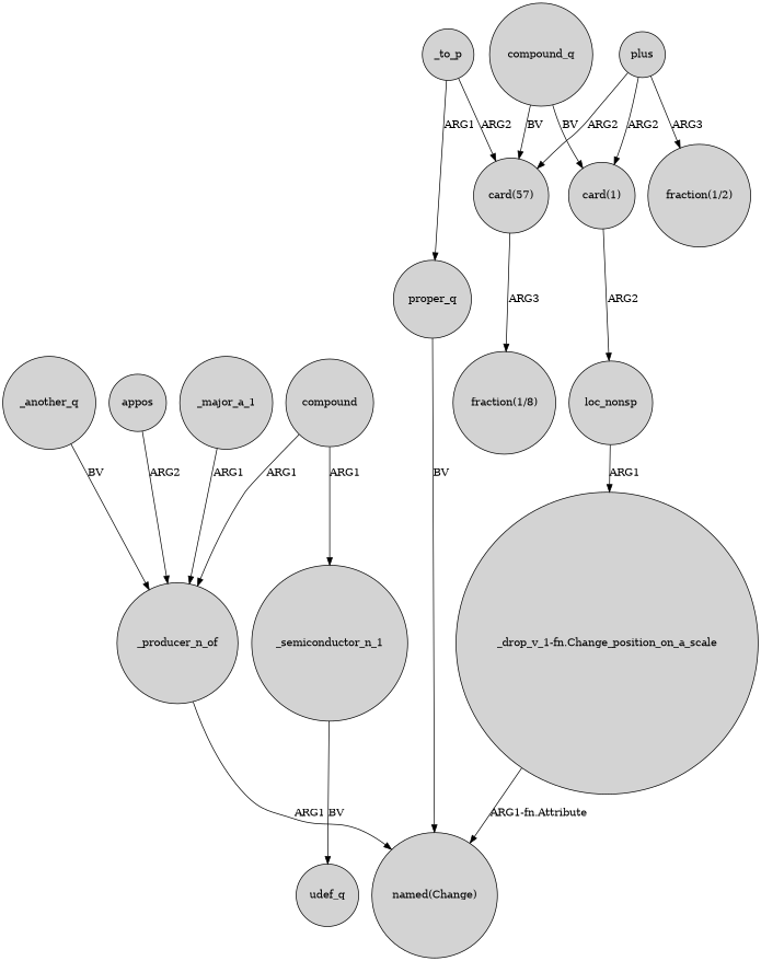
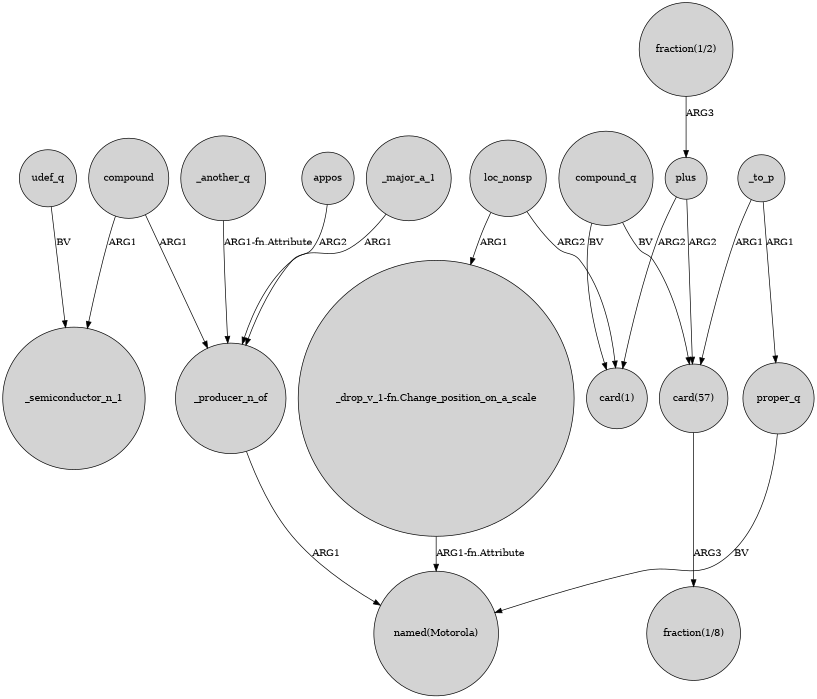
  digraph {
    node [shape=circle style=filled]
    proper_q
-   "named(Motorola)" [label="named(Change)"]
+   "named(Motorola)"
    n3 [label=compound_q]
    "card(57)"
    "card(1)"
    "fraction(1/8)"
    appos
    _producer_n_of
    loc_nonsp
    "_drop_v_1-fn.Change_position_on_a_scale"
    plus
    "fraction(1/2)"
    _major_a_1
    udef_q
    _semiconductor_n_1
    _to_p
    _another_q
    compound
    proper_q -> "named(Motorola)" [label=BV]
    n3 -> "card(57)" [label=BV]
    n3 -> "card(1)" [label=BV]
    "card(57)" -> "fraction(1/8)" [label=ARG3]
    appos -> _producer_n_of [label=ARG2]
    _producer_n_of -> "named(Motorola)" [label=ARG1]
-   "card(1)" -> loc_nonsp [label=ARG2]
+   loc_nonsp -> "card(1)" [label=ARG2]
    loc_nonsp -> "_drop_v_1-fn.Change_position_on_a_scale" [label=ARG1]
    "_drop_v_1-fn.Change_position_on_a_scale" -> "named(Motorola)" [label="ARG1-fn.Attribute"]
    plus -> "card(57)" [label=ARG2]
    plus -> "card(1)" [label=ARG2]
-   plus -> "fraction(1/2)" [label=ARG3]
+   "fraction(1/2)" -> plus [label=ARG3]
    _major_a_1 -> _producer_n_of [label=ARG1]
-   _semiconductor_n_1 -> udef_q [label=BV]
+   udef_q -> _semiconductor_n_1 [label=BV]
    _to_p -> proper_q [label=ARG1]
-   _to_p -> "card(57)" [label=ARG2]
-   _another_q -> _producer_n_of [label=BV]
+   _to_p -> "card(57)" [label=ARG1]
+   _another_q -> _producer_n_of [label="ARG1-fn.Attribute"]
    compound -> _producer_n_of [label=ARG1]
    compound -> _semiconductor_n_1 [label=ARG1]
  }
